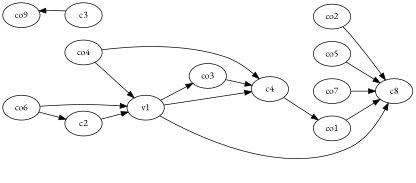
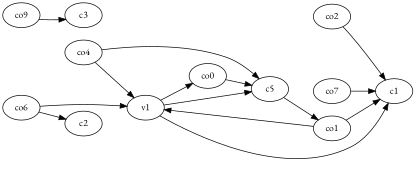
  strict digraph {
    fontname="EB Garamond"
    rankdir=LR
    node [fontname="EB Garamond"]
    edge [fontname="EB Garamond" weight=1]
    c2
    v1
-   c4
-   c1 [label=c8]
-   co3
+   c4 [label=c5]
+   c1
+   co3 [label=co0]
    co1
    co2
    co4
-   co5
    co6
    co7
    co9
    c3
-   c2 -> v1
+   co1 -> v1
    v1 -> c4
    v1 -> c1
    v1 -> co3
    c4 -> co1
    co3 -> c4
    co1 -> c1
    co2 -> c1
    co4 -> v1
    co4 -> c4
-   co5 -> c1
    co6 -> c2
    co6 -> v1
    co7 -> c1
-   c3 -> co9
+   co9 -> c3
  }
